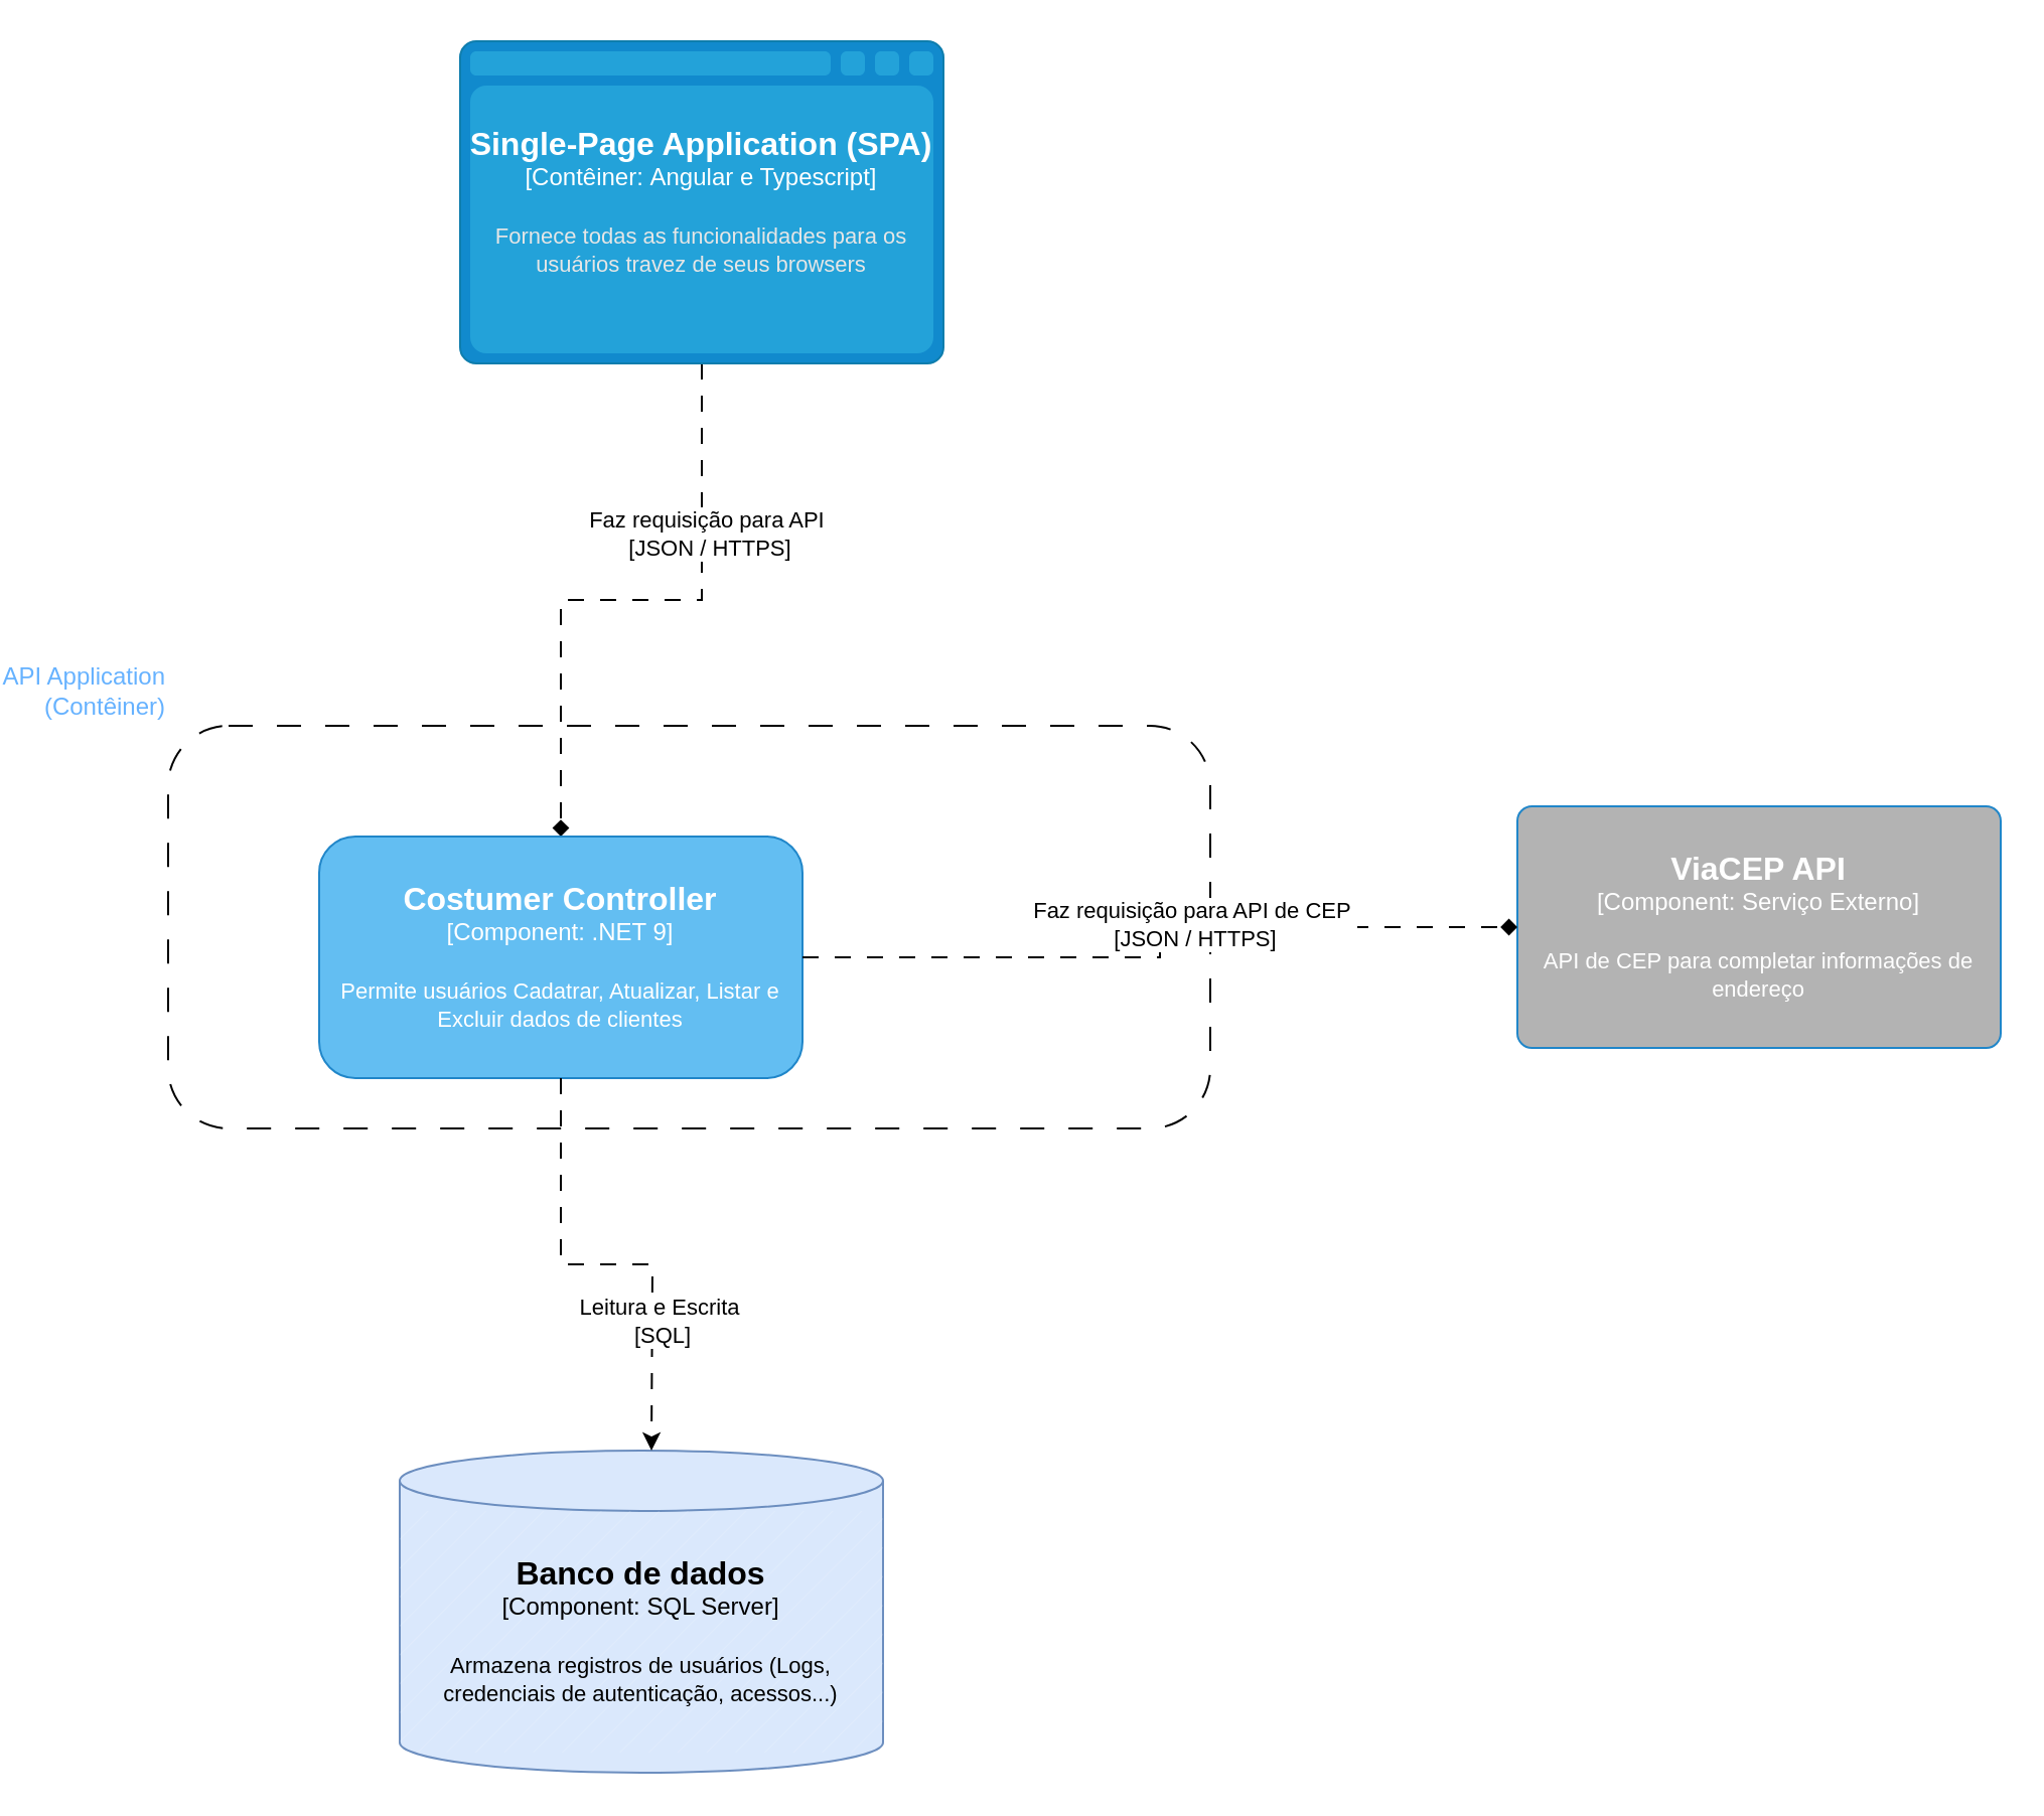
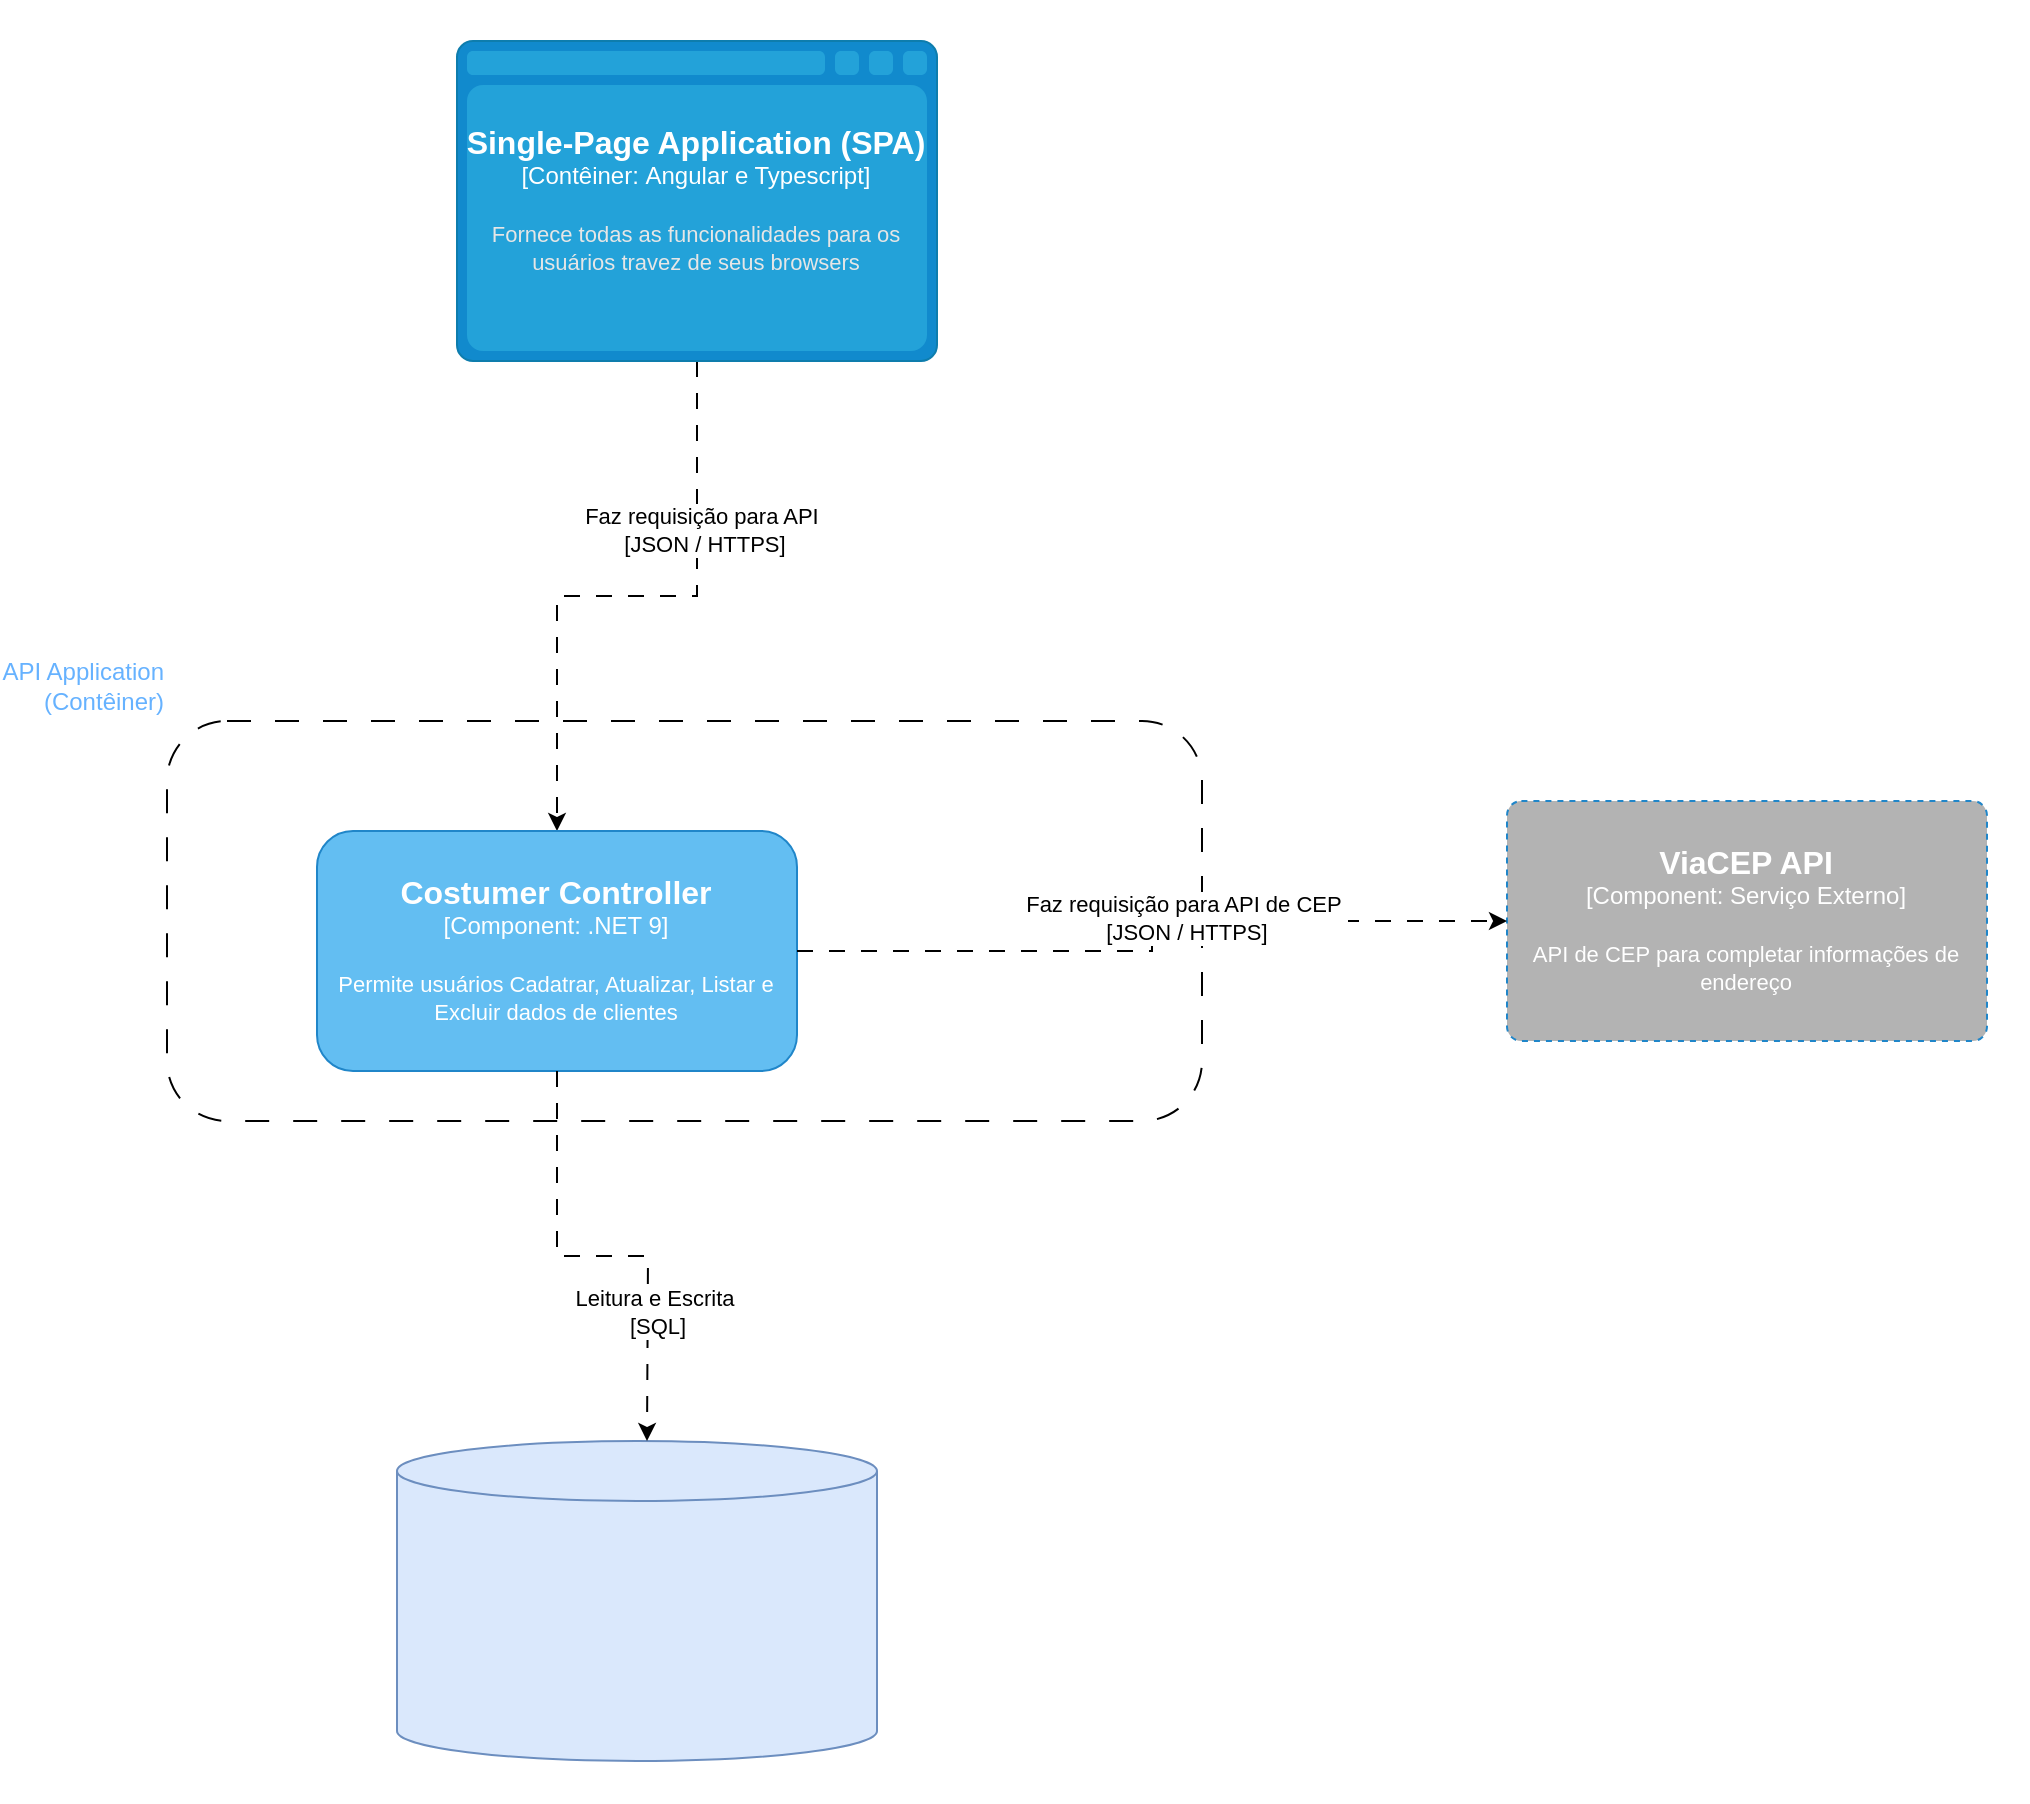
  <mxCell id="0" />
  <mxCell id="1" parent="0" />
  <mxCell id="2" value="API Application&lt;div&gt;(Contêiner)&lt;/div&gt;" style="rounded=1;whiteSpace=wrap;html=1;dashed=1;dashPattern=12 12;fontColor=#66B2FF;labelPosition=left;verticalLabelPosition=top;align=right;verticalAlign=bottom;textDirection=ltr;" parent="1" vertex="1"><mxGeometry x="20" y="360" width="517.5" height="200" as="geometry" /></mxCell>
- <mxCell id="3" style="edgeStyle=orthogonalEdgeStyle;rounded=0;orthogonalLoop=1;jettySize=auto;html=1;dashed=1;dashPattern=8 8;endArrow=diamond;" parent="1" source="5" target="6" edge="1"><mxGeometry relative="1" as="geometry" /></mxCell>
+ <mxCell id="3" style="edgeStyle=orthogonalEdgeStyle;rounded=0;orthogonalLoop=1;jettySize=auto;html=1;dashed=1;dashPattern=8 8;" parent="1" source="5" target="6" edge="1"><mxGeometry relative="1" as="geometry" /></mxCell>
  <mxCell id="4" value="Faz requisição para API&amp;nbsp;&lt;div&gt;[JSON / HTTPS]&lt;/div&gt;" style="edgeLabel;html=1;align=center;verticalAlign=middle;resizable=0;points=[];labelPosition=right;verticalLabelPosition=middle;" parent="3" vertex="1" connectable="0"><mxGeometry x="-0.448" y="3" relative="1" as="geometry"><mxPoint as="offset" /></mxGeometry></mxCell>
  <mxCell id="5" value="&lt;font style=&quot;font-size: 16px&quot;&gt;&lt;b&gt;Single-Page Application (SPA)&lt;/b&gt;&lt;/font&gt;&lt;div&gt;[Contêiner:&amp;nbsp;Angular e Typescript]&lt;/div&gt;&lt;br&gt;&lt;div&gt;&lt;font style=&quot;font-size: 11px&quot;&gt;&lt;font color=&quot;#E6E6E6&quot;&gt;Fornece todas as funcionalidades para os usuários travez de seus browsers&lt;/font&gt;&lt;/div&gt;" style="shape=mxgraph.c4.webBrowserContainer2;whiteSpace=wrap;html=1;boundedLbl=1;rounded=0;labelBackgroundColor=none;strokeColor=#118ACD;fillColor=#23A2D9;strokeColor=#118ACD;strokeColor2=#0E7DAD;fontSize=12;fontColor=#ffffff;align=center;metaEdit=1;points=[[0.5,0,0],[1,0.25,0],[1,0.5,0],[1,0.75,0],[0.5,1,0],[0,0.75,0],[0,0.5,0],[0,0.25,0]];resizable=0;" parent="1" vertex="1"><mxGeometry x="165" y="20" width="240" height="160" as="geometry" /></mxCell>
  <mxCell id="6" value="&lt;font style=&quot;font-size: 16px&quot;&gt;&lt;b&gt;Costumer Controller&lt;/b&gt;&lt;/font&gt;&lt;div&gt;[Component: .NET 9]&lt;/div&gt;&lt;br&gt;&lt;div&gt;&lt;font style=&quot;font-size: 11px&quot;&gt;Permite usuários Cadatrar, Atualizar, Listar e Excluir dados de clientes&lt;/font&gt;&lt;/div&gt;" style="rounded=1;whiteSpace=wrap;html=1;labelBackgroundColor=none;fillColor=#63BEF2;fontColor=#ffffff;align=center;arcSize=15;strokeColor=#2086C9;metaEdit=1;resizable=0;points=[[0.25,0,0],[0.5,0,0],[0.75,0,0],[1,0.25,0],[1,0.5,0],[1,0.75,0],[0.75,1,0],[0.5,1,0],[0.25,1,0],[0,0.75,0],[0,0.5,0],[0,0.25,0]];" parent="1" vertex="1"><mxGeometry x="95" y="415" width="240" height="120" as="geometry" /></mxCell>
- <mxCell id="7" value="&lt;font style=&quot;font-size: 16px&quot;&gt;&lt;b&gt;ViaCEP API&lt;/b&gt;&lt;/font&gt;&lt;div&gt;[Component: Serviço Externo]&lt;/div&gt;&lt;br&gt;&lt;div&gt;&lt;font style=&quot;font-size: 11px&quot;&gt;API de CEP para completar informações de endereço&lt;/font&gt;&lt;/div&gt;" style="rounded=1;whiteSpace=wrap;html=1;labelBackgroundColor=none;fillColor=#B3B3B3;fontColor=#ffffff;align=center;arcSize=6;strokeColor=#2086C9;metaEdit=1;resizable=0;points=[[0.25,0,0],[0.5,0,0],[0.75,0,0],[1,0.25,0],[1,0.5,0],[1,0.75,0],[0.75,1,0],[0.5,1,0],[0.25,1,0],[0,0.75,0],[0,0.5,0],[0,0.25,0]];" parent="1" vertex="1"><mxGeometry x="690" y="400" width="240" height="120" as="geometry" /></mxCell>
+ <mxCell id="7" value="&lt;font style=&quot;font-size: 16px&quot;&gt;&lt;b&gt;ViaCEP API&lt;/b&gt;&lt;/font&gt;&lt;div&gt;[Component: Serviço Externo]&lt;/div&gt;&lt;br&gt;&lt;div&gt;&lt;font style=&quot;font-size: 11px&quot;&gt;API de CEP para completar informações de endereço&lt;/font&gt;&lt;/div&gt;" style="rounded=1;whiteSpace=wrap;html=1;labelBackgroundColor=none;fillColor=#B3B3B3;fontColor=#ffffff;align=center;arcSize=6;strokeColor=#2086C9;metaEdit=1;resizable=0;points=[[0.25,0,0],[0.5,0,0],[0.75,0,0],[1,0.25,0],[1,0.5,0],[1,0.75,0],[0.75,1,0],[0.5,1,0],[0.25,1,0],[0,0.75,0],[0,0.5,0],[0,0.25,0]];dashed=1;" parent="1" vertex="1"><mxGeometry x="690" y="400" width="240" height="120" as="geometry" /></mxCell>
  <mxCell id="8" value="" style="shape=cylinder3;whiteSpace=wrap;html=1;boundedLbl=1;backgroundOutline=1;size=15;fillColor=#dae8fc;strokeColor=#6c8ebf;" parent="1" vertex="1"><mxGeometry x="135" y="720" width="240" height="160" as="geometry" /></mxCell>
- <mxCell id="9" value="&lt;font style=&quot;font-size: 16px&quot;&gt;&lt;b&gt;Banco de dados&lt;/b&gt;&lt;/font&gt;&lt;div&gt;[Component: SQL Server]&lt;/div&gt;&lt;br&gt;&lt;div&gt;&lt;font style=&quot;font-size: 11px&quot;&gt;Armazena registros de usuários (Logs, credenciais de autenticação, acessos...)&lt;/font&gt;&lt;/div&gt;" style="rounded=0;whiteSpace=wrap;html=1;labelBackgroundColor=none;fillColor=default;fontColor=#000000;align=center;arcSize=6;strokeColor=none;metaEdit=1;resizable=0;points=[[0.25,0,0],[0.5,0,0],[0.75,0,0],[1,0.25,0],[1,0.5,0],[1,0.75,0],[0.75,1,0],[0.5,1,0],[0.25,1,0],[0,0.75,0],[0,0.5,0],[0,0.25,0]];fillStyle=hatch;strokeWidth=0;" parent="1" vertex="1"><mxGeometry x="135" y="750" width="240" height="120" as="geometry" /></mxCell>
  <mxCell id="10" style="edgeStyle=orthogonalEdgeStyle;rounded=0;orthogonalLoop=1;jettySize=auto;html=1;dashed=1;dashPattern=8 8;" parent="1" source="6" edge="1"><mxGeometry relative="1" as="geometry"><mxPoint x="260" y="720" as="targetPoint" /></mxGeometry></mxCell>
  <mxCell id="11" value="Leitura e Escrita&lt;div&gt;&amp;nbsp;[SQL]&lt;/div&gt;" style="edgeLabel;html=1;align=center;verticalAlign=middle;resizable=0;points=[];" parent="10" vertex="1" connectable="0"><mxGeometry x="0.44" y="3" relative="1" as="geometry"><mxPoint as="offset" /></mxGeometry></mxCell>
- <mxCell id="12" style="edgeStyle=orthogonalEdgeStyle;rounded=0;orthogonalLoop=1;jettySize=auto;html=1;entryX=0;entryY=0.5;entryDx=0;entryDy=0;entryPerimeter=0;dashed=1;dashPattern=8 8;endArrow=diamond;" parent="1" source="6" target="7" edge="1"><mxGeometry relative="1" as="geometry" /></mxCell>
+ <mxCell id="12" style="edgeStyle=orthogonalEdgeStyle;rounded=0;orthogonalLoop=1;jettySize=auto;html=1;entryX=0;entryY=0.5;entryDx=0;entryDy=0;entryPerimeter=0;dashed=1;dashPattern=8 8;" parent="1" source="6" target="7" edge="1"><mxGeometry relative="1" as="geometry" /></mxCell>
  <mxCell id="13" value="Faz requisição para API de CEP&amp;nbsp;&lt;div&gt;[JSON / HTTPS]&lt;/div&gt;" style="edgeLabel;html=1;align=center;verticalAlign=middle;resizable=0;points=[];" parent="12" vertex="1" connectable="0"><mxGeometry x="0.13" y="2" relative="1" as="geometry"><mxPoint as="offset" /></mxGeometry></mxCell>
